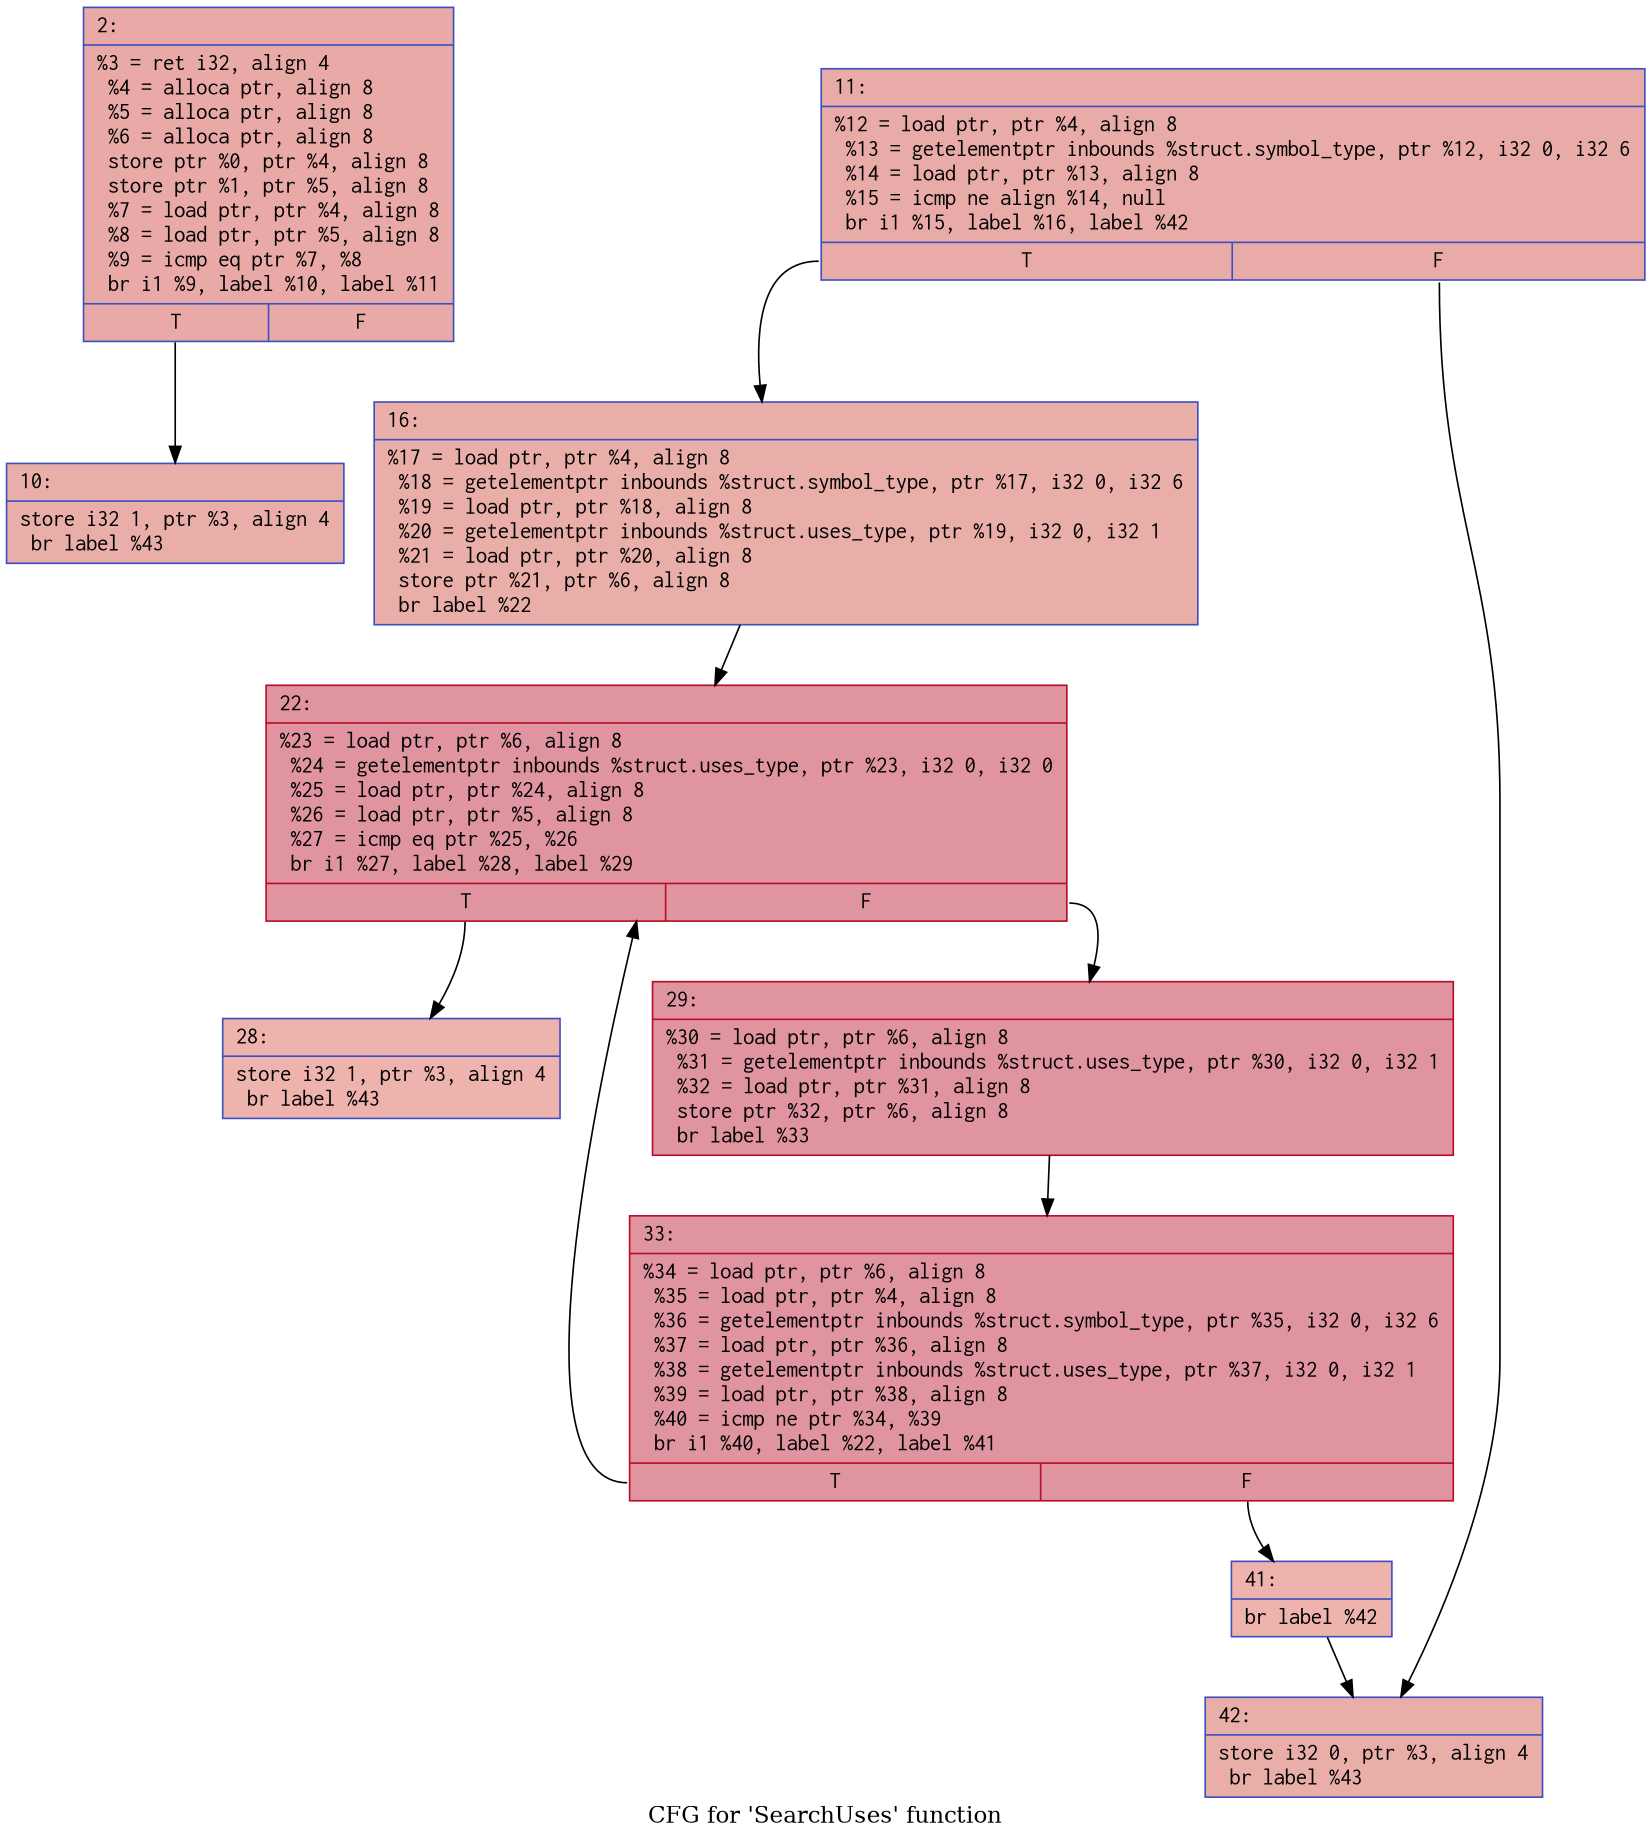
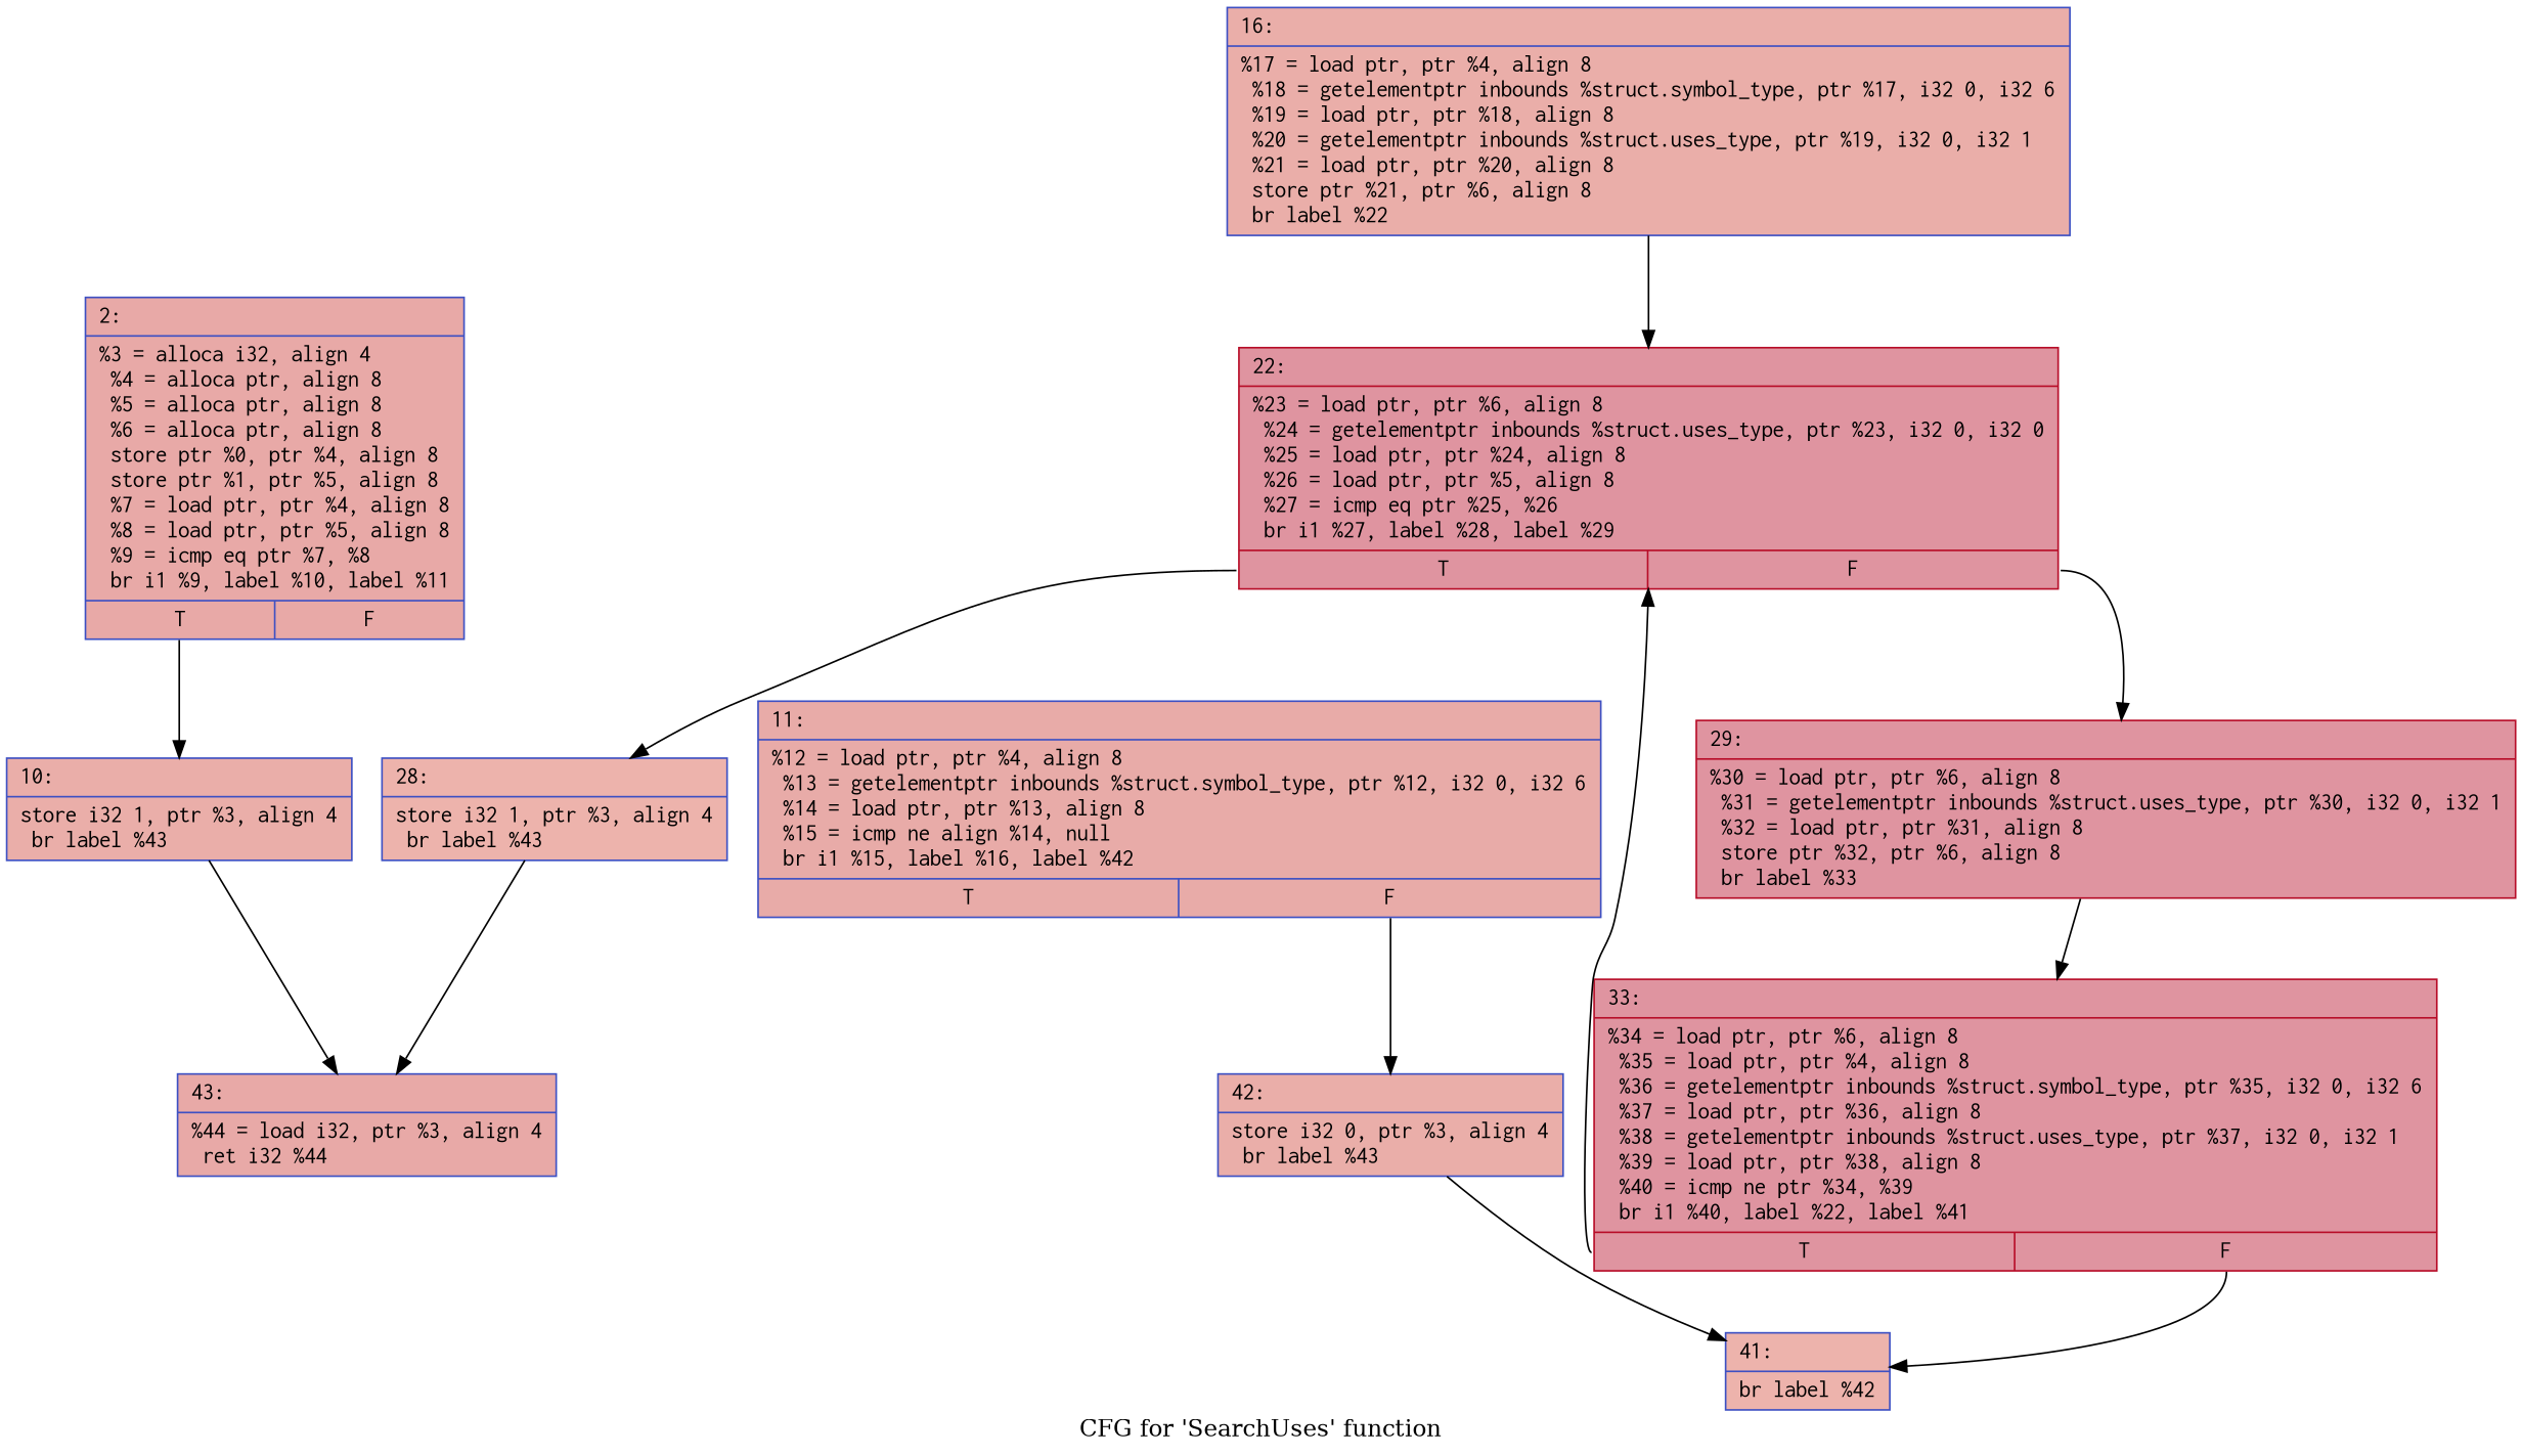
  digraph {
    label="CFG for 'SearchUses' function"
    node [color="#3d50c3ff" fillcolor="#d0473d70" fontname=Courier shape=record style=filled]
-   n1 [fillcolor="#ca3b3770" label="{2:\l|  %3 = ret i32, align 4\l  %4 = alloca ptr, align 8\l  %5 = alloca ptr, align 8\l  %6 = alloca ptr, align 8\l  store ptr %0, ptr %4, align 8\l  store ptr %1, ptr %5, align 8\l  %7 = load ptr, ptr %4, align 8\l  %8 = load ptr, ptr %5, align 8\l  %9 = icmp eq ptr %7, %8\l  br i1 %9, label %10, label %11\l|{<s0>T|<s1>F}}"]
+   n1 [fillcolor="#ca3b3770" label="{2:\l|  %3 = alloca i32, align 4\l  %4 = alloca ptr, align 8\l  %5 = alloca ptr, align 8\l  %6 = alloca ptr, align 8\l  store ptr %0, ptr %4, align 8\l  store ptr %1, ptr %5, align 8\l  %7 = load ptr, ptr %4, align 8\l  %8 = load ptr, ptr %5, align 8\l  %9 = icmp eq ptr %7, %8\l  br i1 %9, label %10, label %11\l|{<s0>T|<s1>F}}"]
    n2 [label="{10:\l|  store i32 1, ptr %3, align 4\l  br label %43\l}"]
+   n3 [fillcolor="#ca3b3770" label="{43:\l|  %44 = load i32, ptr %3, align 4\l  ret i32 %44\l}"]
    n4 [fillcolor="#cc403a70" label="{11:\l|  %12 = load ptr, ptr %4, align 8\l  %13 = getelementptr inbounds %struct.symbol_type, ptr %12, i32 0, i32 6\l  %14 = load ptr, ptr %13, align 8\l  %15 = icmp ne align %14, null\l  br i1 %15, label %16, label %42\l|{<s0>T|<s1>F}}"]
    n5 [label="{16:\l|  %17 = load ptr, ptr %4, align 8\l  %18 = getelementptr inbounds %struct.symbol_type, ptr %17, i32 0, i32 6\l  %19 = load ptr, ptr %18, align 8\l  %20 = getelementptr inbounds %struct.uses_type, ptr %19, i32 0, i32 1\l  %21 = load ptr, ptr %20, align 8\l  store ptr %21, ptr %6, align 8\l  br label %22\l}"]
    n6 [label="{42:\l|  store i32 0, ptr %3, align 4\l  br label %43\l}"]
    n7 [color="#b70d28ff" fillcolor="#b70d2870" label="{22:\l|  %23 = load ptr, ptr %6, align 8\l  %24 = getelementptr inbounds %struct.uses_type, ptr %23, i32 0, i32 0\l  %25 = load ptr, ptr %24, align 8\l  %26 = load ptr, ptr %5, align 8\l  %27 = icmp eq ptr %25, %26\l  br i1 %27, label %28, label %29\l|{<s0>T|<s1>F}}"]
    n8 [fillcolor="#d6524470" label="{28:\l|  store i32 1, ptr %3, align 4\l  br label %43\l}"]
    n9 [color="#b70d28ff" fillcolor="#b70d2870" label="{29:\l|  %30 = load ptr, ptr %6, align 8\l  %31 = getelementptr inbounds %struct.uses_type, ptr %30, i32 0, i32 1\l  %32 = load ptr, ptr %31, align 8\l  store ptr %32, ptr %6, align 8\l  br label %33\l}"]
    n10 [color="#b70d28ff" fillcolor="#b70d2870" label="{33:\l|  %34 = load ptr, ptr %6, align 8\l  %35 = load ptr, ptr %4, align 8\l  %36 = getelementptr inbounds %struct.symbol_type, ptr %35, i32 0, i32 6\l  %37 = load ptr, ptr %36, align 8\l  %38 = getelementptr inbounds %struct.uses_type, ptr %37, i32 0, i32 1\l  %39 = load ptr, ptr %38, align 8\l  %40 = icmp ne ptr %34, %39\l  br i1 %40, label %22, label %41\l|{<s0>T|<s1>F}}"]
    n11 [fillcolor="#d6524470" label="{41:\l|  br label %42\l}"]
    n1 -> n2 [tailport=s0]
-   n4 -> n5 [tailport=s0]
+   n2 -> n3
    n4 -> n6 [tailport=s1]
    n5 -> n7
    n7 -> n8 [tailport=s0]
    n7 -> n9 [tailport=s1]
+   n8 -> n3
    n9 -> n10
    n10 -> n7 [tailport=s0]
    n10 -> n11 [tailport=s1]
-   n11 -> n6
+   n6 -> n11
  }
